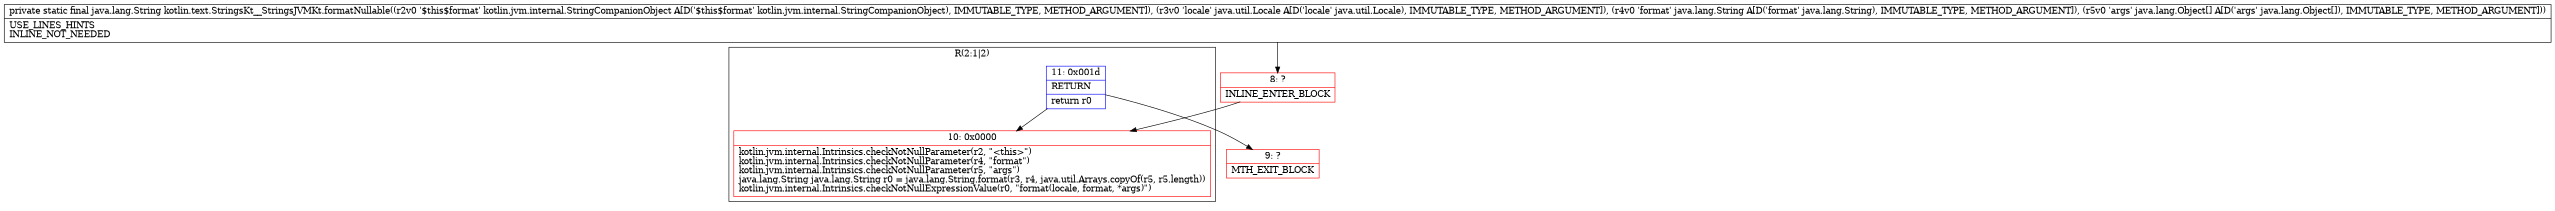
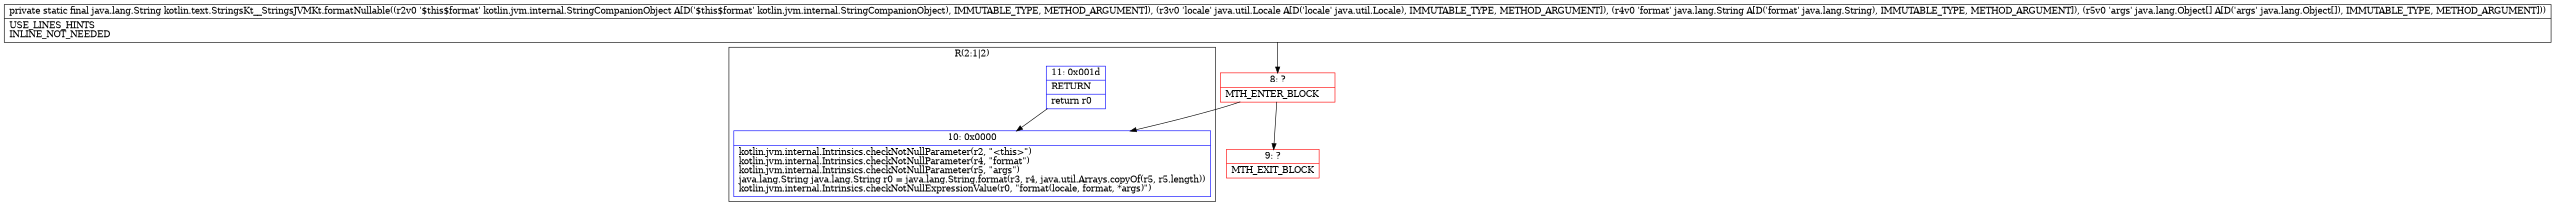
  digraph {
    node [color=blue shape=record]
-   n1 [color=red label="{10\:\ 0x0000|kotlin.jvm.internal.Intrinsics.checkNotNullParameter(r2, \"\<this\>\")\lkotlin.jvm.internal.Intrinsics.checkNotNullParameter(r4, \"format\")\lkotlin.jvm.internal.Intrinsics.checkNotNullParameter(r5, \"args\")\ljava.lang.String java.lang.String r0 = java.lang.String.format(r3, r4, java.util.Arrays.copyOf(r5, r5.length))\lkotlin.jvm.internal.Intrinsics.checkNotNullExpressionValue(r0, \"format(locale, format, *args)\")\l}"]
+   n1 [label="{10\:\ 0x0000|kotlin.jvm.internal.Intrinsics.checkNotNullParameter(r2, \"\<this\>\")\lkotlin.jvm.internal.Intrinsics.checkNotNullParameter(r4, \"format\")\lkotlin.jvm.internal.Intrinsics.checkNotNullParameter(r5, \"args\")\ljava.lang.String java.lang.String r0 = java.lang.String.format(r3, r4, java.util.Arrays.copyOf(r5, r5.length))\lkotlin.jvm.internal.Intrinsics.checkNotNullExpressionValue(r0, \"format(locale, format, *args)\")\l}"]
    n2 [label="{11\:\ 0x001d|RETURN\l|return r0\l}"]
    n3 [color=red label="{9\:\ ?|MTH_EXIT_BLOCK\l}"]
-   n4 [color=red label="{8\:\ ?|INLINE_ENTER_BLOCK\l}"]
+   n4 [color=red label="{8\:\ ?|MTH_ENTER_BLOCK\l}"]
    n5 [label="{private static final java.lang.String kotlin.text.StringsKt__StringsJVMKt.formatNullable((r2v0 '$this$format' kotlin.jvm.internal.StringCompanionObject A[D('$this$format' kotlin.jvm.internal.StringCompanionObject), IMMUTABLE_TYPE, METHOD_ARGUMENT]), (r3v0 'locale' java.util.Locale A[D('locale' java.util.Locale), IMMUTABLE_TYPE, METHOD_ARGUMENT]), (r4v0 'format' java.lang.String A[D('format' java.lang.String), IMMUTABLE_TYPE, METHOD_ARGUMENT]), (r5v0 'args' java.lang.Object[] A[D('args' java.lang.Object[]), IMMUTABLE_TYPE, METHOD_ARGUMENT]))  | USE_LINES_HINTS\lINLINE_NOT_NEEDED\l}" color=""]
    subgraph cluster_1 {
      label="R(2:1|2)"
      n1
      n2
    }
    n2 -> n1
-   n2 -> n3
+   n4 -> n3
    n4 -> n1
    n5 -> n4
  }
